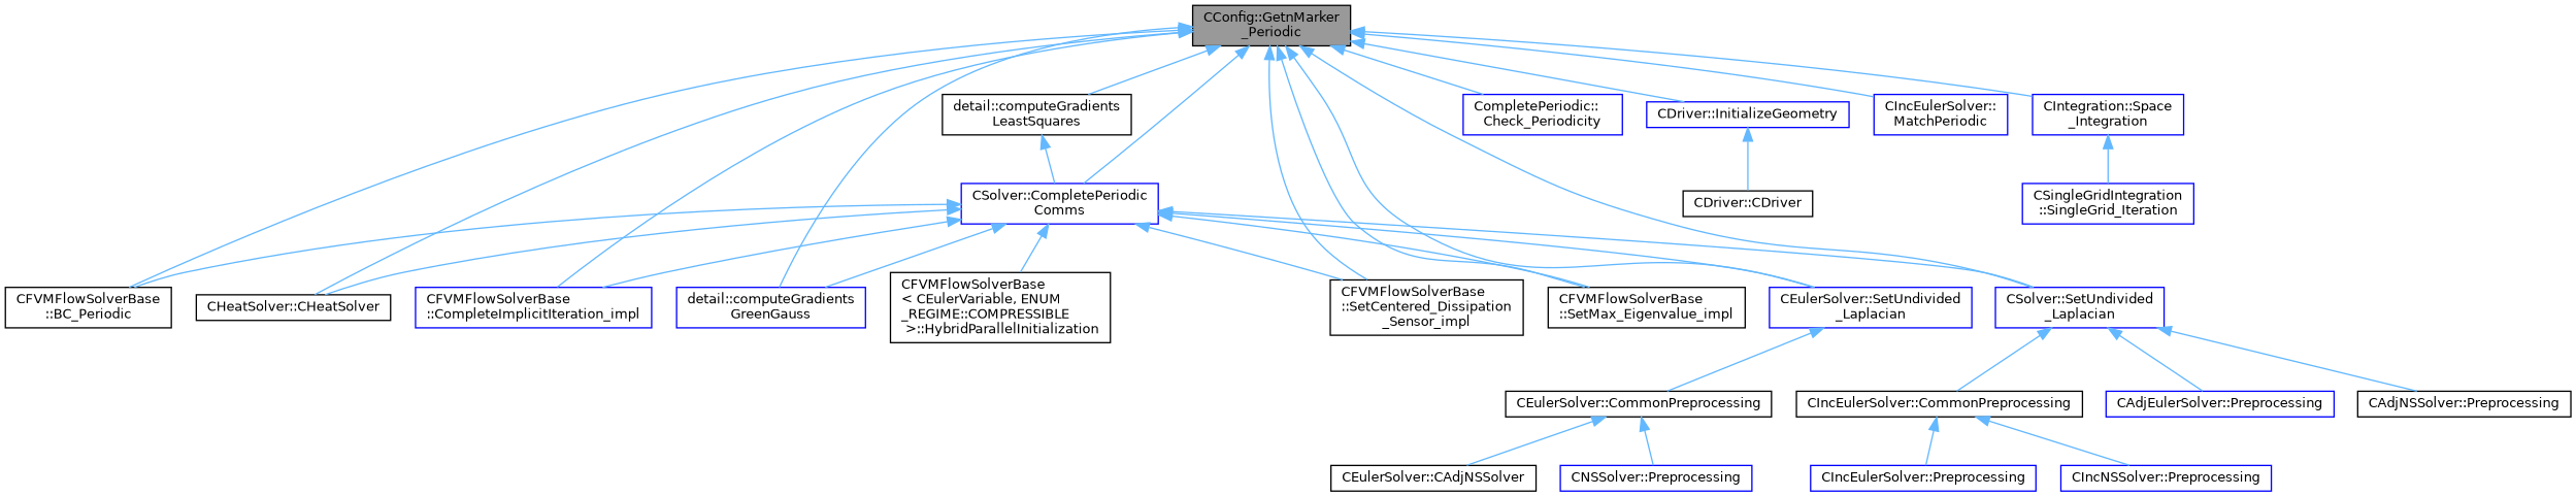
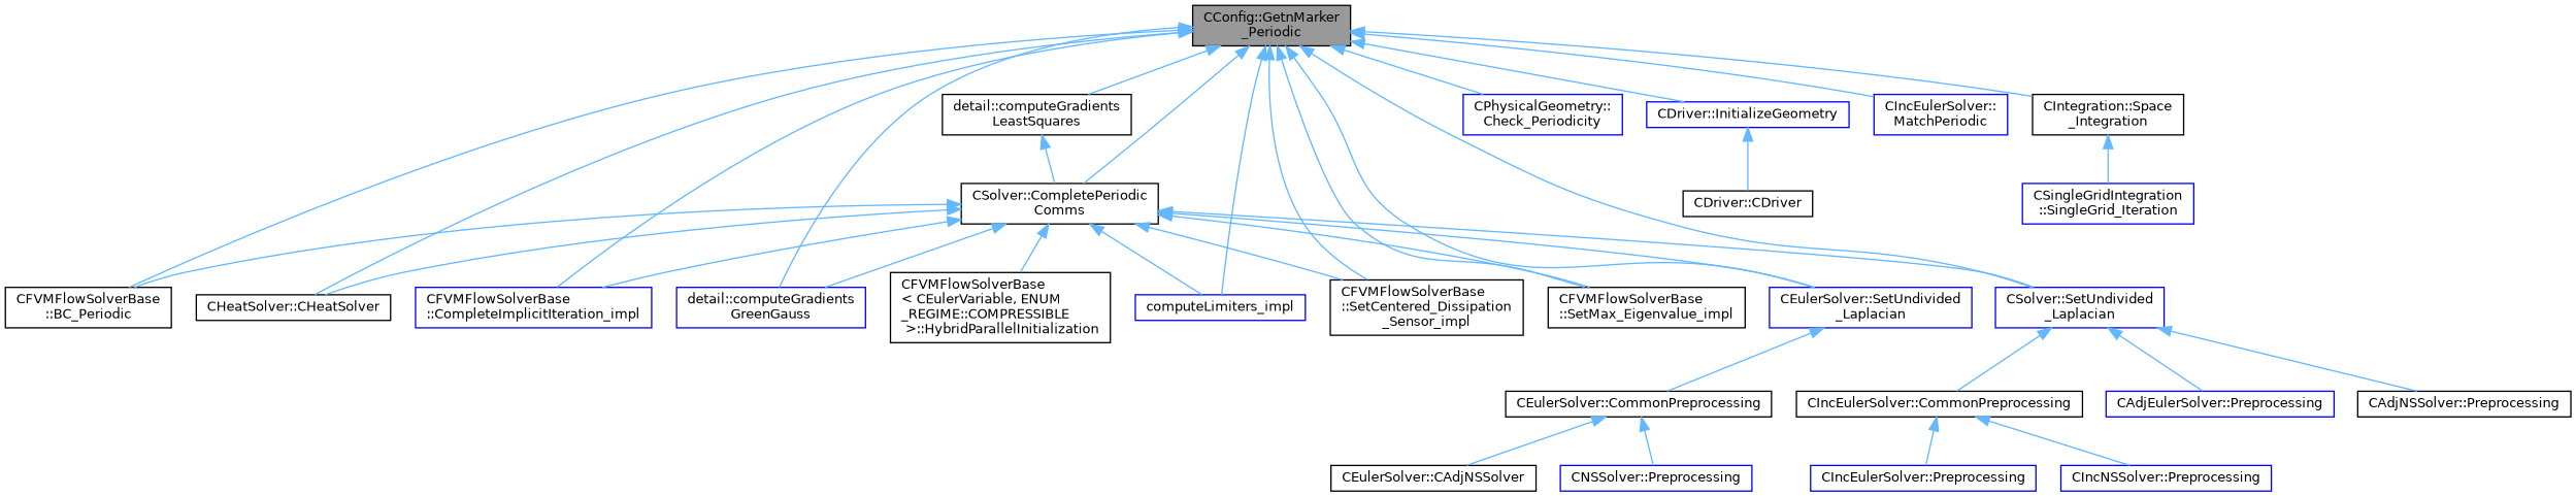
  digraph {
    rankdir=TB
    node [color=blue fillcolor=white fontname=Helvetica fontsize=10 shape=box style=filled]
    edge [color=steelblue1 dir=back fontname=Helvetica fontsize=10 labelfontname=Helvetica labelfontsize=10 style=solid]
    n1 [color=black fillcolor=grey60 fontcolor=black height=0.2 label="CConfig::GetnMarker\l_Periodic" width=0.4]
    n2 [color=black height=0.2 label="CFVMFlowSolverBase\l::BC_Periodic" width=0.4]
    n3 [color=black height=0.2 label="CHeatSolver::CHeatSolver" width=0.4]
-   n4 [height=0.2 label="CompletePeriodic::\lCheck_Periodicity" width=0.4]
+   n4 [height=0.2 label="CPhysicalGeometry::\lCheck_Periodicity" width=0.4]
    n5 [height=0.2 label="CFVMFlowSolverBase\l::CompleteImplicitIteration_impl" width=0.4]
-   n6 [height=0.2 label="CSolver::CompletePeriodic\lComms" width=0.4]
+   n6 [color=black height=0.2 label="CSolver::CompletePeriodic\lComms" width=0.4]
    n7 [height=0.2 label="detail::computeGradients\lGreenGauss" width=0.4]
    n8 [color=black height=0.2 label="detail::computeGradients\lLeastSquares" width=0.4]
+   n9 [height=0.2 label=computeLimiters_impl width=0.4]
    n10 [color=black height=0.2 label="CFVMFlowSolverBase\l::SetCentered_Dissipation\l_Sensor_impl" width=0.4]
    n11 [color=black height=0.2 label="CFVMFlowSolverBase\l::SetMax_Eigenvalue_impl" width=0.4]
    n12 [height=0.2 label="CEulerSolver::SetUndivided\l_Laplacian" width=0.4]
    n13 [height=0.2 label="CSolver::SetUndivided\l_Laplacian" width=0.4]
    n14 [height=0.2 label="CDriver::InitializeGeometry" width=0.4]
    n15 [height=0.2 label="CIncEulerSolver::\lMatchPeriodic" width=0.4]
-   n16 [height=0.2 label="CIntegration::Space\l_Integration" width=0.4]
+   n16 [color=black height=0.2 label="CIntegration::Space\l_Integration" width=0.4]
    n17 [color=black height=0.2 label="CFVMFlowSolverBase\l\< CEulerVariable, ENUM\l_REGIME::COMPRESSIBLE\l \>::HybridParallelInitialization" width=0.4]
    n18 [color=black height=0.2 label="CEulerSolver::CommonPreprocessing" width=0.4]
    n19 [color=black height=0.2 label="CIncEulerSolver::CommonPreprocessing" width=0.4]
    n20 [height=0.2 label="CAdjEulerSolver::Preprocessing" width=0.4]
    n21 [color=black height=0.2 label="CAdjNSSolver::Preprocessing" width=0.4]
    n22 [color=black height=0.2 label="CDriver::CDriver" width=0.4]
    n23 [height=0.2 label="CSingleGridIntegration\l::SingleGrid_Iteration" width=0.4]
    n24 [color=black height=0.2 label="CEulerSolver::CAdjNSSolver" width=0.4]
    n25 [height=0.2 label="CNSSolver::Preprocessing" width=0.4]
    n26 [height=0.2 label="CIncEulerSolver::Preprocessing" width=0.4]
    n27 [height=0.2 label="CIncNSSolver::Preprocessing" width=0.4]
    n1 -> n2
    n1 -> n3
    n1 -> n4
    n1 -> n5
    n1 -> n6
    n1 -> n7
    n1 -> n8
+   n1 -> n9
    n1 -> n10
    n1 -> n11
    n1 -> n12
    n1 -> n13
    n1 -> n14
    n1 -> n15
    n1 -> n16
    n6 -> n2
    n6 -> n3
    n6 -> n5
    n6 -> n7
+   n6 -> n9
    n6 -> n10
    n6 -> n11
    n6 -> n12
    n6 -> n13
    n6 -> n17
    n8 -> n6
    n12 -> n18
    n13 -> n19
    n13 -> n20
    n13 -> n21
    n14 -> n22
    n16 -> n23
    n18 -> n24
    n18 -> n25
    n19 -> n26
    n19 -> n27
  }
